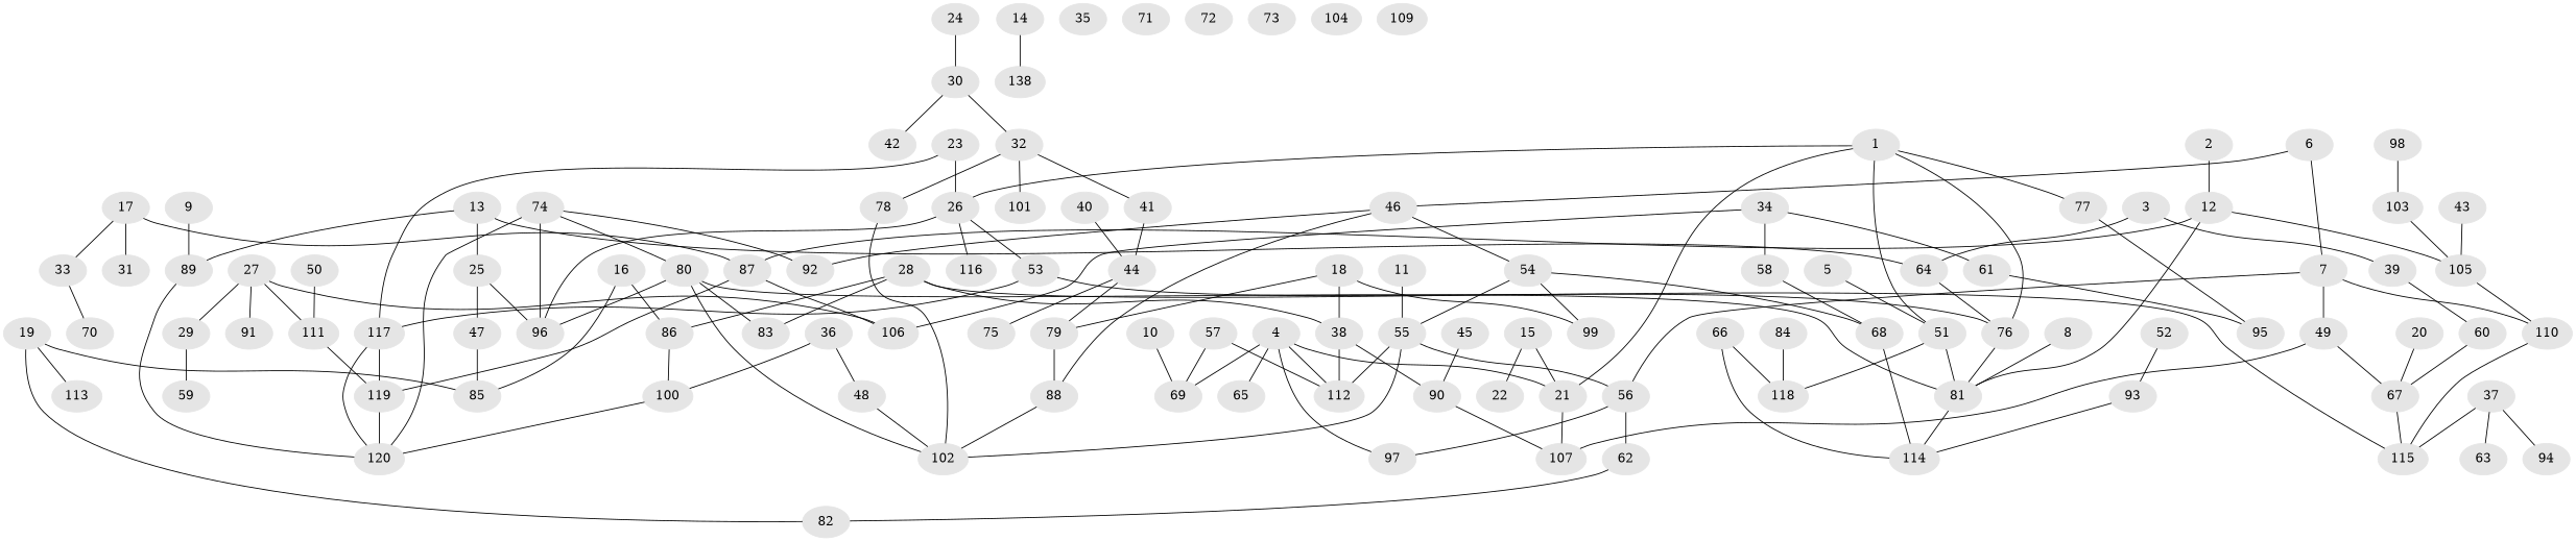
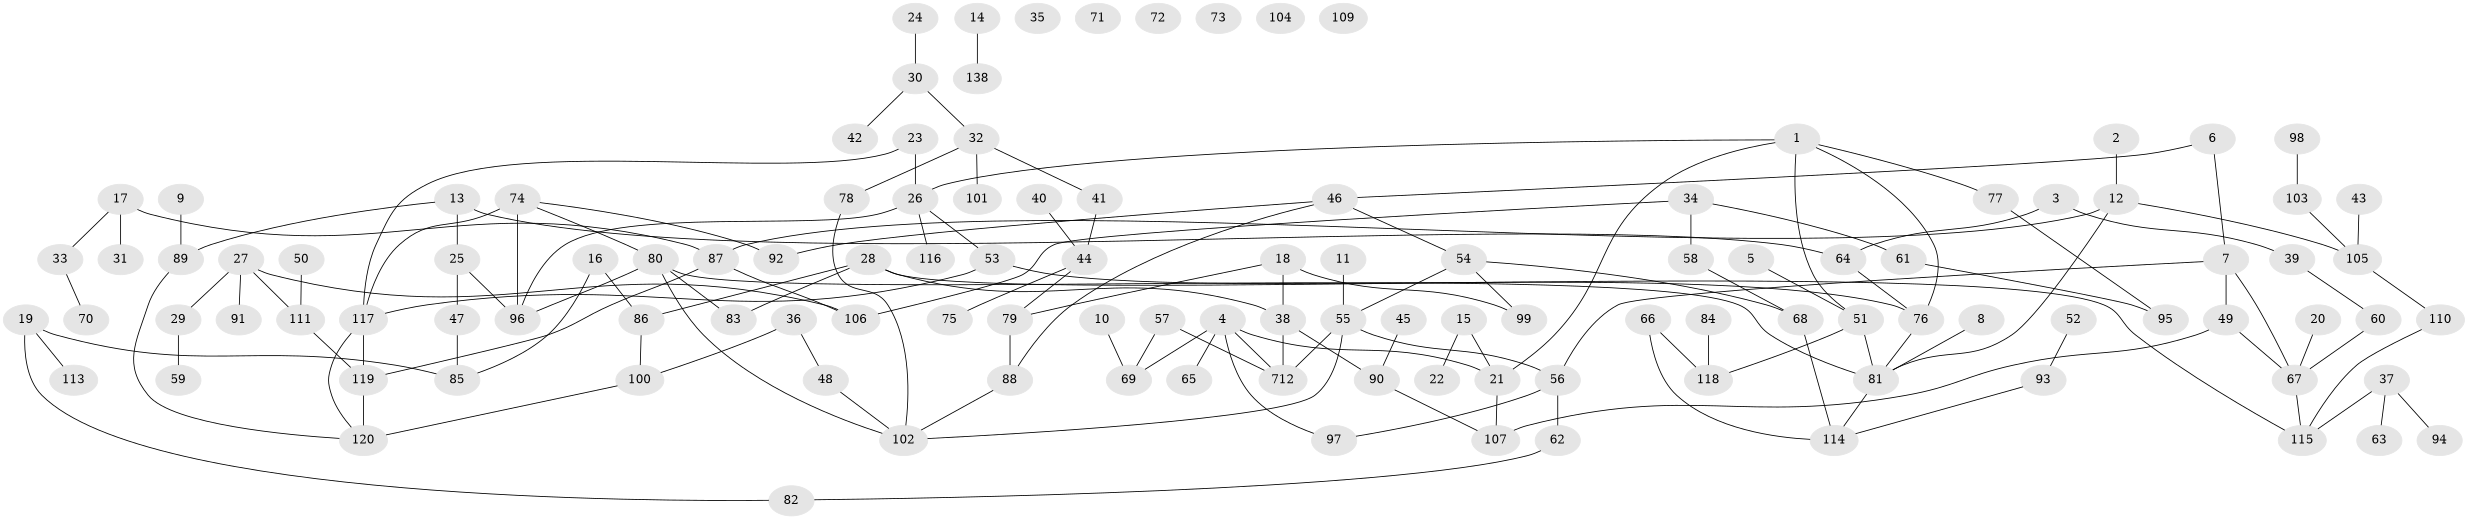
  graph {
    node [color=gray90 style=filled]
    1
    21
    26
    51
    76
    77
    107
    96
    53
    116
    81
    118
    95
    2
    12
    87
    105
    3
    39
    64
    60
    4
    65
    69
    97
-   112
+   112 [label=712]
    5
    6
    7
    46
    49
    56
    67
    54
    88
    92
    62
    115
    8
    114
    9
    89
    120
    10
    11
    55
    102
    106
    119
    110
    13
    25
    47
    n54 [label=138]
    14
    15
    22
    16
    85
    86
    100
    17
    31
    33
    70
    18
    38
    79
    99
    90
    19
    82
    113
    20
    23
    117
    24
    30
    32
    42
    27
    29
    91
    111
    59
    28
    83
    41
    78
    101
    44
    37
    63
    94
    34
    58
    61
    68
    35
    36
    48
    40
    75
    43
    45
    50
    52
    93
    57
    66
    71
    72
    73
    74
    80
    84
    98
    103
    104
    109
    1 -- 21
    1 -- 26
    1 -- 51
    1 -- 76
    1 -- 77
    21 -- 107
    26 -- 96
    26 -- 53
    26 -- 116
    51 -- 81
    51 -- 118
    76 -- 81
    77 -- 95
    53 -- 76
    53 -- 117
    81 -- 114
    2 -- 12
    12 -- 81
    12 -- 87
    12 -- 105
    87 -- 106
    87 -- 119
    105 -- 110
    3 -- 39
    3 -- 64
    39 -- 60
    64 -- 76
    60 -- 67
    4 -- 21
    4 -- 65
    4 -- 69
    4 -- 97
    4 -- 112
    5 -- 51
    6 -- 7
    6 -- 46
    7 -- 49
    7 -- 56
-   7 -- 110
+   7 -- 67
    46 -- 54
    46 -- 88
    46 -- 92
    49 -- 107
    49 -- 67
    56 -- 97
    56 -- 62
    67 -- 115
    54 -- 55
    54 -- 99
    54 -- 68
    88 -- 102
    62 -- 82
    8 -- 81
    9 -- 89
    89 -- 120
    10 -- 69
    11 -- 55
    55 -- 112
    55 -- 56
    55 -- 102
    119 -- 120
    110 -- 115
    13 -- 64
    13 -- 89
    13 -- 25
    25 -- 96
    25 -- 47
    47 -- 85
    14 -- n54
    15 -- 21
    15 -- 22
    16 -- 85
    16 -- 86
    86 -- 100
    100 -- 120
    17 -- 87
    17 -- 31
    17 -- 33
    33 -- 70
    18 -- 38
    18 -- 79
    18 -- 99
    38 -- 112
    38 -- 90
    79 -- 88
    90 -- 107
    19 -- 85
    19 -- 82
    19 -- 113
    20 -- 67
    23 -- 26
    23 -- 117
    117 -- 120
    117 -- 119
    24 -- 30
    30 -- 32
    30 -- 42
    32 -- 41
    32 -- 78
    32 -- 101
    27 -- 106
    27 -- 29
    27 -- 91
    27 -- 111
    29 -- 59
    111 -- 119
    28 -- 115
    28 -- 86
    28 -- 38
    28 -- 83
    41 -- 44
    78 -- 102
    44 -- 79
    44 -- 75
    37 -- 115
    37 -- 63
    37 -- 94
    34 -- 106
    34 -- 58
    34 -- 61
    58 -- 68
    61 -- 95
    68 -- 114
    36 -- 100
    36 -- 48
    48 -- 102
    40 -- 44
    43 -- 105
    45 -- 90
    50 -- 111
    52 -- 93
    93 -- 114
    57 -- 69
    57 -- 112
    66 -- 118
    66 -- 114
    74 -- 96
    74 -- 92
-   74 -- 120
+   74 -- 117
    74 -- 80
    80 -- 96
    80 -- 81
    80 -- 102
    80 -- 83
    84 -- 118
    98 -- 103
    103 -- 105
  }
